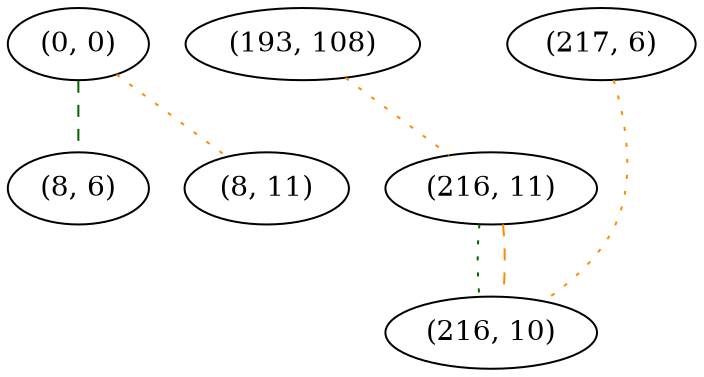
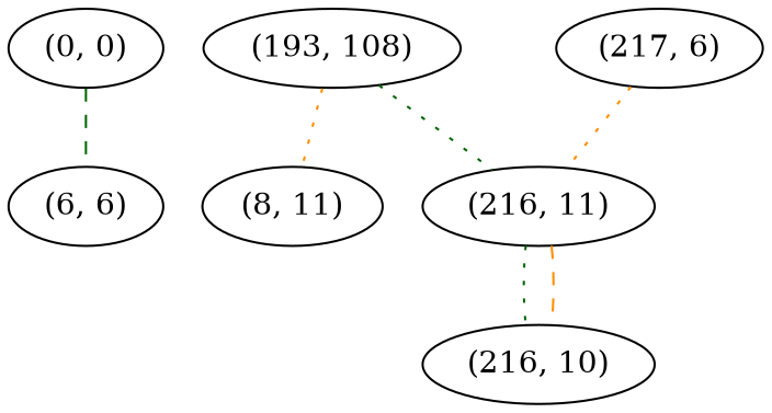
  graph {
    edge [color=darkgreen style=dotted weight=1]
    "(0, 0)"
-   "(8, 6)"
+   "(8, 6)" [label="(6, 6)"]
    "(193, 108)"
    "(8, 11)"
    "(216, 11)"
    "(216, 10)"
    "(217, 6)"
    "(0, 0)" -- "(8, 6)" [style=dashed weight=4]
-   "(0, 0)" -- "(8, 11)" [color=darkorange weight=2]
-   "(193, 108)" -- "(216, 11)" [color=darkorange]
+   "(193, 108)" -- "(8, 11)" [color=darkorange weight=2]
+   "(193, 108)" -- "(216, 11)"
    "(216, 11)" -- "(216, 10)"
    "(216, 11)" -- "(216, 10)" [color=darkorange style=dashed]
-   "(217, 6)" -- "(216, 10)" [color=darkorange]
+   "(217, 6)" -- "(216, 11)" [color=darkorange]
  }
